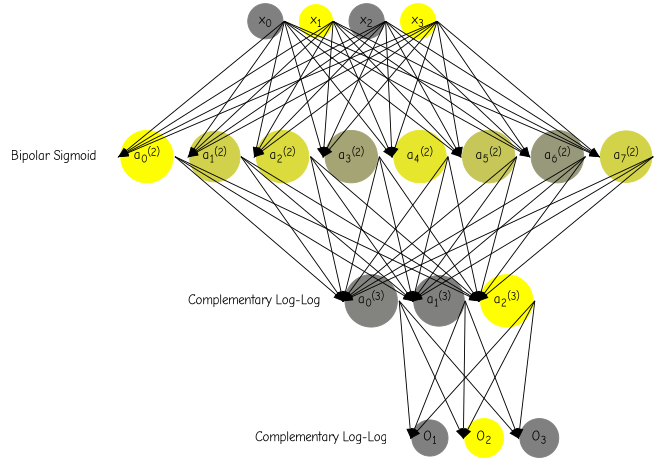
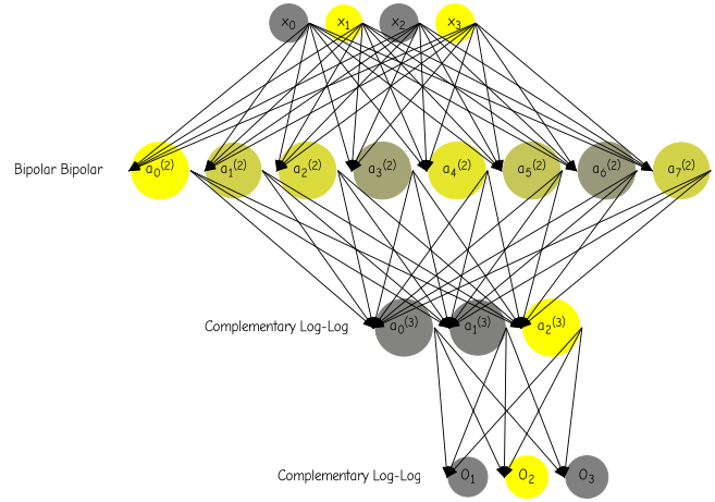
  digraph {
    rankdir=TB
    ranksep=1.4
    splines=false
    fontname="Comic Neue"
    node [color="0.1667, 0.0, 0.5" fillcolor="0.1667, 0.0, 0.5" shape=circle style=filled fontname="Comic Neue"]
    edge [headport=w style=solid tailport=e fontname="Comic Neue"]
    n1 [label=<x<sub>0</sub>>]
    n2 [color="0.1667, 1.0, 1.0" fillcolor="0.1667, 1.0, 1.0" label=<x<sub>1</sub>>]
    n3 [label=<x<sub>2</sub>>]
    n4 [color="0.1667, 1.0, 1.0" fillcolor="0.1667, 1.0, 1.0" label=<x<sub>3</sub>>]
    n5 [color="0.1667, 0.988946, 0.994473" fillcolor="0.1667, 0.988946, 0.994473" label=<a<sub>0</sub><sup>(2)</sup>>]
    n6 [color="0.1667, 0.640478, 0.820239" fillcolor="0.1667, 0.640478, 0.820239" label=<a<sub>1</sub><sup>(2)</sup>>]
    n7 [color="0.1667, 0.717231, 0.858616" fillcolor="0.1667, 0.717231, 0.858616" label=<a<sub>2</sub><sup>(2)</sup>>]
    n8 [color="0.1667, 0.287361, 0.643681" fillcolor="0.1667, 0.287361, 0.643681" label=<a<sub>3</sub><sup>(2)</sup>>]
    n9 [color="0.1667, 0.802163, 0.901082" fillcolor="0.1667, 0.802163, 0.901082" label=<a<sub>4</sub><sup>(2)</sup>>]
    n10 [color="0.1667, 0.551507, 0.775754" fillcolor="0.1667, 0.551507, 0.775754" label=<a<sub>5</sub><sup>(2)</sup>>]
    n11 [color="0.1667, 0.191118, 0.595559" fillcolor="0.1667, 0.191118, 0.595559" label=<a<sub>6</sub><sup>(2)</sup>>]
    n12 [color="0.1667, 0.651991, 0.825995" fillcolor="0.1667, 0.651991, 0.825995" label=<a<sub>7</sub><sup>(2)</sup>>]
    n13 [color="0.1667, 0.028507, 0.514254" fillcolor="0.1667, 0.028507, 0.514254" label=<a<sub>0</sub><sup>(3)</sup>>]
    n14 [color="0.1667, 0.004801, 0.502401" fillcolor="0.1667, 0.004801, 0.502401" label=<a<sub>1</sub><sup>(3)</sup>>]
    n15 [color="0.1667, 0.999143, 0.999571" fillcolor="0.1667, 0.999143, 0.999571" label=<a<sub>2</sub><sup>(3)</sup>>]
    n16 [label=<O<sub>1</sub>>]
    n17 [color="0.1667, 1.0, 1.0" fillcolor="0.1667, 1.0, 1.0" label=<O<sub>2</sub>>]
    n18 [label=<O<sub>3</sub>>]
-   n19 [label="Bipolar Sigmoid" shape=plaintext color="" fillcolor="" style=""]
+   n19 [label="Bipolar Bipolar" shape=plaintext color="" fillcolor="" style=""]
    n20 [label="Complementary Log-Log" shape=plaintext color="" fillcolor="" style=""]
    n21 [label="Complementary Log-Log" shape=plaintext color="" fillcolor="" style=""]
    subgraph sub_1 {
      n1
    }
    subgraph sub_2 {
      n2
    }
    subgraph sub_3 {
      n3
    }
    subgraph sub_4 {
      n4
    }
    subgraph sub_5 {
      n5
    }
    subgraph sub_6 {
      n6
    }
    subgraph sub_7 {
      n7
    }
    subgraph sub_8 {
      n8
    }
    subgraph sub_9 {
      n9
    }
    subgraph sub_10 {
      n10
    }
    subgraph sub_11 {
      n11
    }
    subgraph sub_12 {
      n12
    }
    subgraph sub_13 {
      n13
    }
    subgraph sub_14 {
      n14
    }
    subgraph sub_15 {
      n15
    }
    subgraph sub_16 {
      n16
    }
    subgraph sub_17 {
      n17
    }
    subgraph sub_18 {
      n18
    }
    subgraph sub_19 {
      rank=same
      n1
      n2
      n3
      n4
    }
    subgraph sub_20 {
      rank=same
      n5
      n6
      n7
      n8
      n9
      n10
      n11
      n12
    }
    subgraph sub_21 {
      rank=same
      n13
      n14
      n15
    }
    subgraph sub_22 {
      rank=same
      n16
      n17
      n18
    }
    subgraph sub_23 {
      rank=same
      n5
      n19
    }
    subgraph sub_24 {
      rank=same
      n13
      n20
    }
    subgraph sub_25 {
      rank=same
      n16
      n21
    }
    n1 -> n2 [style=invis]
    n1 -> n5
    n1 -> n6
    n1 -> n7
    n1 -> n8
    n1 -> n9
    n1 -> n10
    n1 -> n11
    n1 -> n12
    n2 -> n3 [style=invis]
    n2 -> n5
    n2 -> n6
    n2 -> n7
    n2 -> n8
    n2 -> n9
    n2 -> n10
    n2 -> n11
    n2 -> n12
    n3 -> n4 [style=invis]
    n3 -> n5
    n3 -> n6
    n3 -> n7
    n3 -> n8
    n3 -> n9
    n3 -> n10
    n3 -> n11
    n3 -> n12
    n4 -> n5
    n4 -> n6
    n4 -> n7
    n4 -> n8
    n4 -> n9
    n4 -> n10
    n4 -> n11
    n4 -> n12
    n5 -> n6 [style=invis]
    n5 -> n13
    n5 -> n14
    n5 -> n15
    n6 -> n7 [style=invis]
    n6 -> n13
    n6 -> n14
    n6 -> n15
    n7 -> n8 [style=invis]
    n7 -> n13
    n7 -> n14
    n7 -> n15
    n8 -> n9 [style=invis]
    n8 -> n13
    n8 -> n14
    n8 -> n15
    n9 -> n10 [style=invis]
    n9 -> n13
    n9 -> n14
    n9 -> n15
    n10 -> n11 [style=invis]
    n10 -> n13
    n10 -> n14
    n10 -> n15
    n11 -> n12 [style=invis]
    n11 -> n13
    n11 -> n14
    n11 -> n15
    n12 -> n13
    n12 -> n14
    n12 -> n15
    n13 -> n14 [style=invis]
    n13 -> n16
    n13 -> n17
    n13 -> n18
    n14 -> n15 [style=invis]
    n14 -> n16
    n14 -> n17
    n14 -> n18
    n15 -> n16
    n15 -> n17
    n15 -> n18
    n16 -> n17 [style=invis]
    n17 -> n18 [style=invis]
    n19 -> n5 [style=invis]
    n20 -> n13 [style=invis]
    n21 -> n16 [style=invis]
  }
